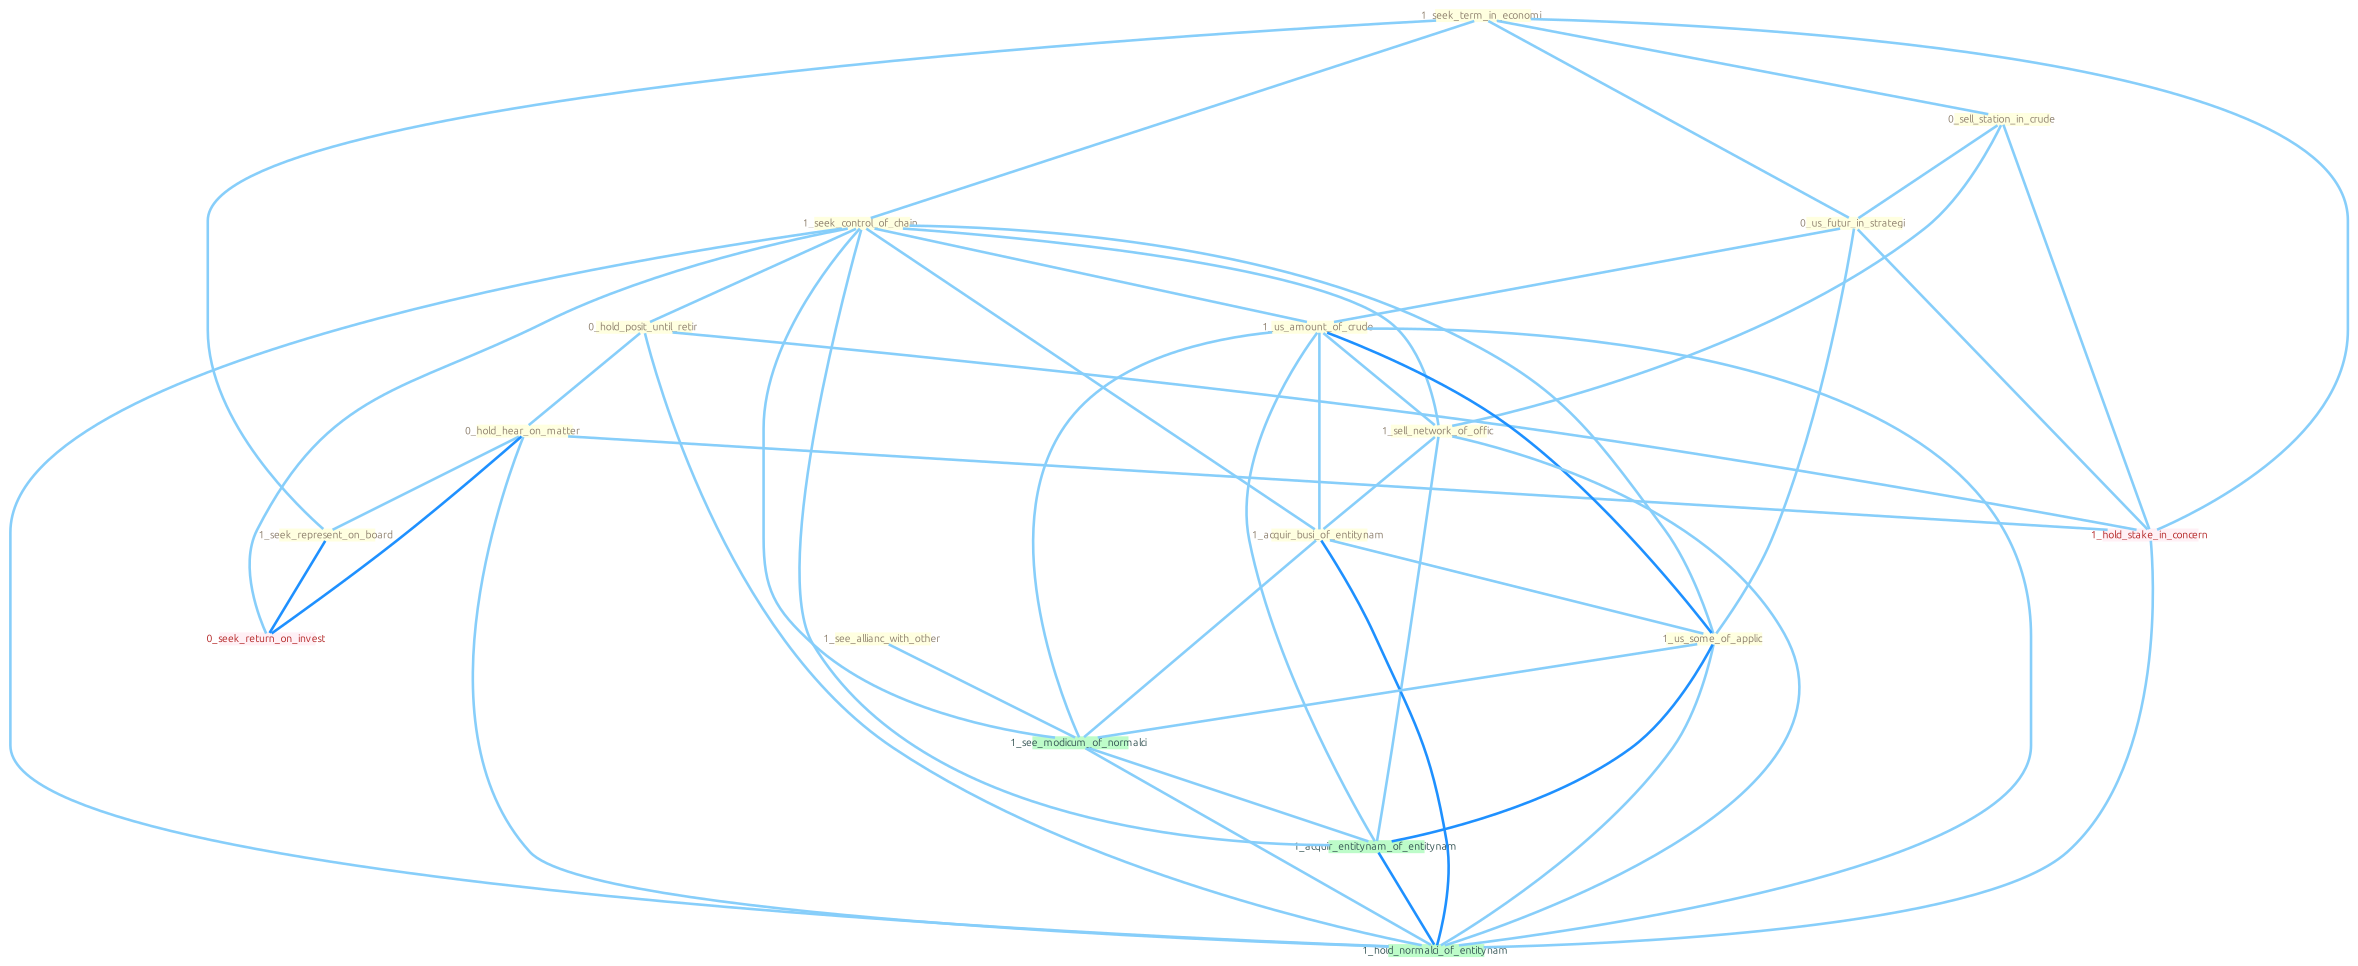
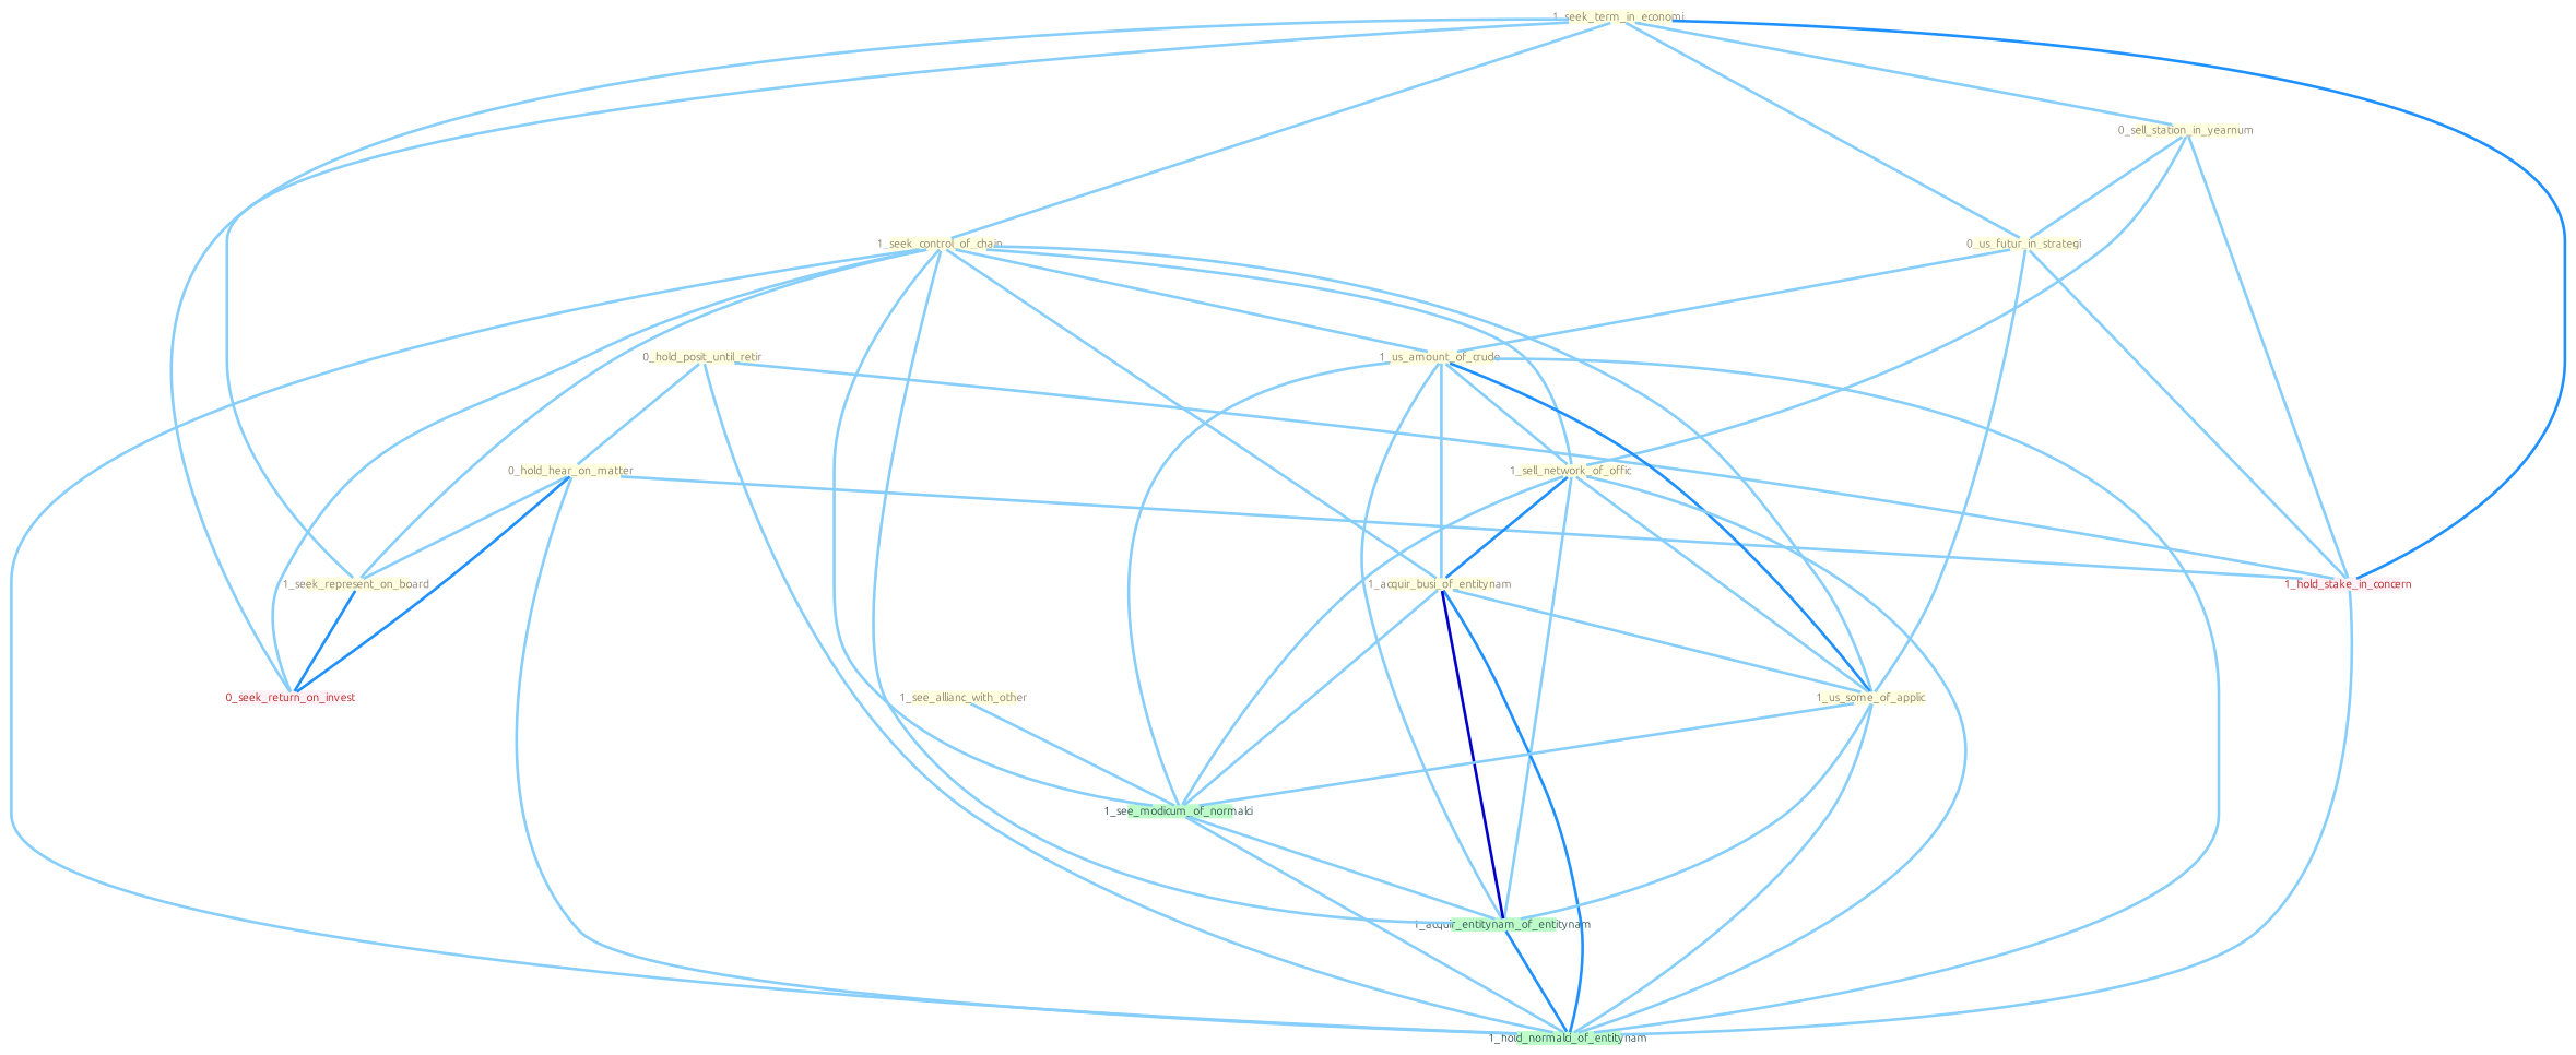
  graph {
    fontname=Ubuntu
    node [color="#ffffe0" fixedsize=true fontcolor="#8b7d6b" fontname=Ubuntu fontsize=4 shape=polygon style=filled]
    edge [color="#87cefa" fontname=Ubuntu w=1]
    "1_seek_term_in_economi " [height=.06 width=.5]
    "0_hold_posit_until_retir " [height=.06 width=.5]
    "1_see_allianc_with_other " [height=.06 width=.5]
    "1_seek_control_of_chain " [height=.06 width=.5]
-   "0_sell_station_in_yearnum " [height=.06 width=.5 label="0_sell_station_in_crude"]
+   "0_sell_station_in_yearnum " [height=.06 width=.5]
    "0_hold_hear_on_matter " [height=.06 width=.5]
    "0_us_futur_in_strategi " [height=.06 width=.5]
    "1_us_amount_of_crude " [height=.06 width=.5]
    "1_sell_network_of_offic " [height=.06 width=.5]
    "1_seek_represent_on_board " [height=.06 width=.5]
    "1_acquir_busi_of_entitynam " [height=.06 width=.5]
    "1_us_some_of_applic " [height=.06 width=.5]
    "1_hold_stake_in_concern " [color="#fff0f5" fontcolor="#b22222" height=.06 width=.5]
    "0_seek_return_on_invest " [color="#fff0f5" fontcolor="#b22222" height=.06 width=.5]
    n15 [color="#BDFCC9" fontcolor="#2f4f4f" height=.06 label="1_hold_normalci_of_entitynam" width=.5]
    "1_see_modicum_of_normalci " [color="#BDFCC9" fontcolor="#2f4f4f" height=.06 width=.5]
    "1_acquir_entitynam_of_entitynam " [color="#BDFCC9" fontcolor="#2f4f4f" height=.06 width=.5]
    subgraph sub_1 {
      "1_seek_term_in_economi "
      "0_hold_posit_until_retir "
      "1_see_allianc_with_other "
      "1_seek_control_of_chain "
      "0_sell_station_in_yearnum "
      "0_hold_hear_on_matter "
      "0_us_futur_in_strategi "
      "1_us_amount_of_crude "
      "1_sell_network_of_offic "
      "1_seek_represent_on_board "
      "1_acquir_busi_of_entitynam "
      "1_us_some_of_applic "
    }
    subgraph sub_2 {
      "1_hold_stake_in_concern "
      "0_seek_return_on_invest "
    }
    "1_seek_term_in_economi " -- "1_seek_control_of_chain "
    "1_seek_term_in_economi " -- "0_sell_station_in_yearnum "
    "1_seek_term_in_economi " -- "0_us_futur_in_strategi "
    "1_seek_term_in_economi " -- "1_seek_represent_on_board "
-   "1_seek_term_in_economi " -- "1_hold_stake_in_concern "
+   "1_seek_term_in_economi " -- "1_hold_stake_in_concern " [color="#1e90ff"]
+   "1_seek_term_in_economi " -- "0_seek_return_on_invest "
    "0_hold_posit_until_retir " -- "0_hold_hear_on_matter "
    "0_hold_posit_until_retir " -- "1_hold_stake_in_concern "
    "0_hold_posit_until_retir " -- n15
    "1_see_allianc_with_other " -- "1_see_modicum_of_normalci "
    "1_seek_control_of_chain " -- "1_us_amount_of_crude "
    "1_seek_control_of_chain " -- "1_sell_network_of_offic "
-   "1_seek_control_of_chain " -- "0_hold_posit_until_retir "
+   "1_seek_control_of_chain " -- "1_seek_represent_on_board "
    "1_seek_control_of_chain " -- "1_acquir_busi_of_entitynam "
    "1_seek_control_of_chain " -- "1_us_some_of_applic "
    "1_seek_control_of_chain " -- "0_seek_return_on_invest "
    "1_seek_control_of_chain " -- n15
    "1_seek_control_of_chain " -- "1_see_modicum_of_normalci "
    "1_seek_control_of_chain " -- "1_acquir_entitynam_of_entitynam "
    "0_sell_station_in_yearnum " -- "0_us_futur_in_strategi "
    "0_sell_station_in_yearnum " -- "1_sell_network_of_offic "
    "0_sell_station_in_yearnum " -- "1_hold_stake_in_concern "
    "0_hold_hear_on_matter " -- "1_seek_represent_on_board "
    "0_hold_hear_on_matter " -- "1_hold_stake_in_concern "
    "0_hold_hear_on_matter " -- "0_seek_return_on_invest " [color="#1e90ff"]
    "0_hold_hear_on_matter " -- n15
    "0_us_futur_in_strategi " -- "1_us_amount_of_crude "
    "0_us_futur_in_strategi " -- "1_us_some_of_applic "
    "0_us_futur_in_strategi " -- "1_hold_stake_in_concern "
    "1_us_amount_of_crude " -- "1_sell_network_of_offic "
    "1_us_amount_of_crude " -- "1_acquir_busi_of_entitynam "
    "1_us_amount_of_crude " -- "1_us_some_of_applic " [color="#1e90ff" w=2]
    "1_us_amount_of_crude " -- n15
    "1_us_amount_of_crude " -- "1_see_modicum_of_normalci "
    "1_us_amount_of_crude " -- "1_acquir_entitynam_of_entitynam "
-   "1_sell_network_of_offic " -- "1_acquir_busi_of_entitynam "
+   "1_sell_network_of_offic " -- "1_acquir_busi_of_entitynam " [color="#1e90ff"]
+   "1_sell_network_of_offic " -- "1_us_some_of_applic "
    "1_sell_network_of_offic " -- n15
+   "1_sell_network_of_offic " -- "1_see_modicum_of_normalci "
    "1_sell_network_of_offic " -- "1_acquir_entitynam_of_entitynam "
    "1_seek_represent_on_board " -- "0_seek_return_on_invest " [color="#1e90ff" w=2]
    "1_acquir_busi_of_entitynam " -- "1_us_some_of_applic "
    "1_acquir_busi_of_entitynam " -- n15 [color="#1e90ff" w=2]
    "1_acquir_busi_of_entitynam " -- "1_see_modicum_of_normalci "
+   "1_acquir_busi_of_entitynam " -- "1_acquir_entitynam_of_entitynam " [color="#0000cd" w=3]
    "1_us_some_of_applic " -- n15
    "1_us_some_of_applic " -- "1_see_modicum_of_normalci "
-   "1_us_some_of_applic " -- "1_acquir_entitynam_of_entitynam " [color="#1e90ff"]
+   "1_us_some_of_applic " -- "1_acquir_entitynam_of_entitynam "
    "1_hold_stake_in_concern " -- n15
    "1_see_modicum_of_normalci " -- n15
    "1_see_modicum_of_normalci " -- "1_acquir_entitynam_of_entitynam "
    "1_acquir_entitynam_of_entitynam " -- n15 [color="#1e90ff" w=2]
  }
